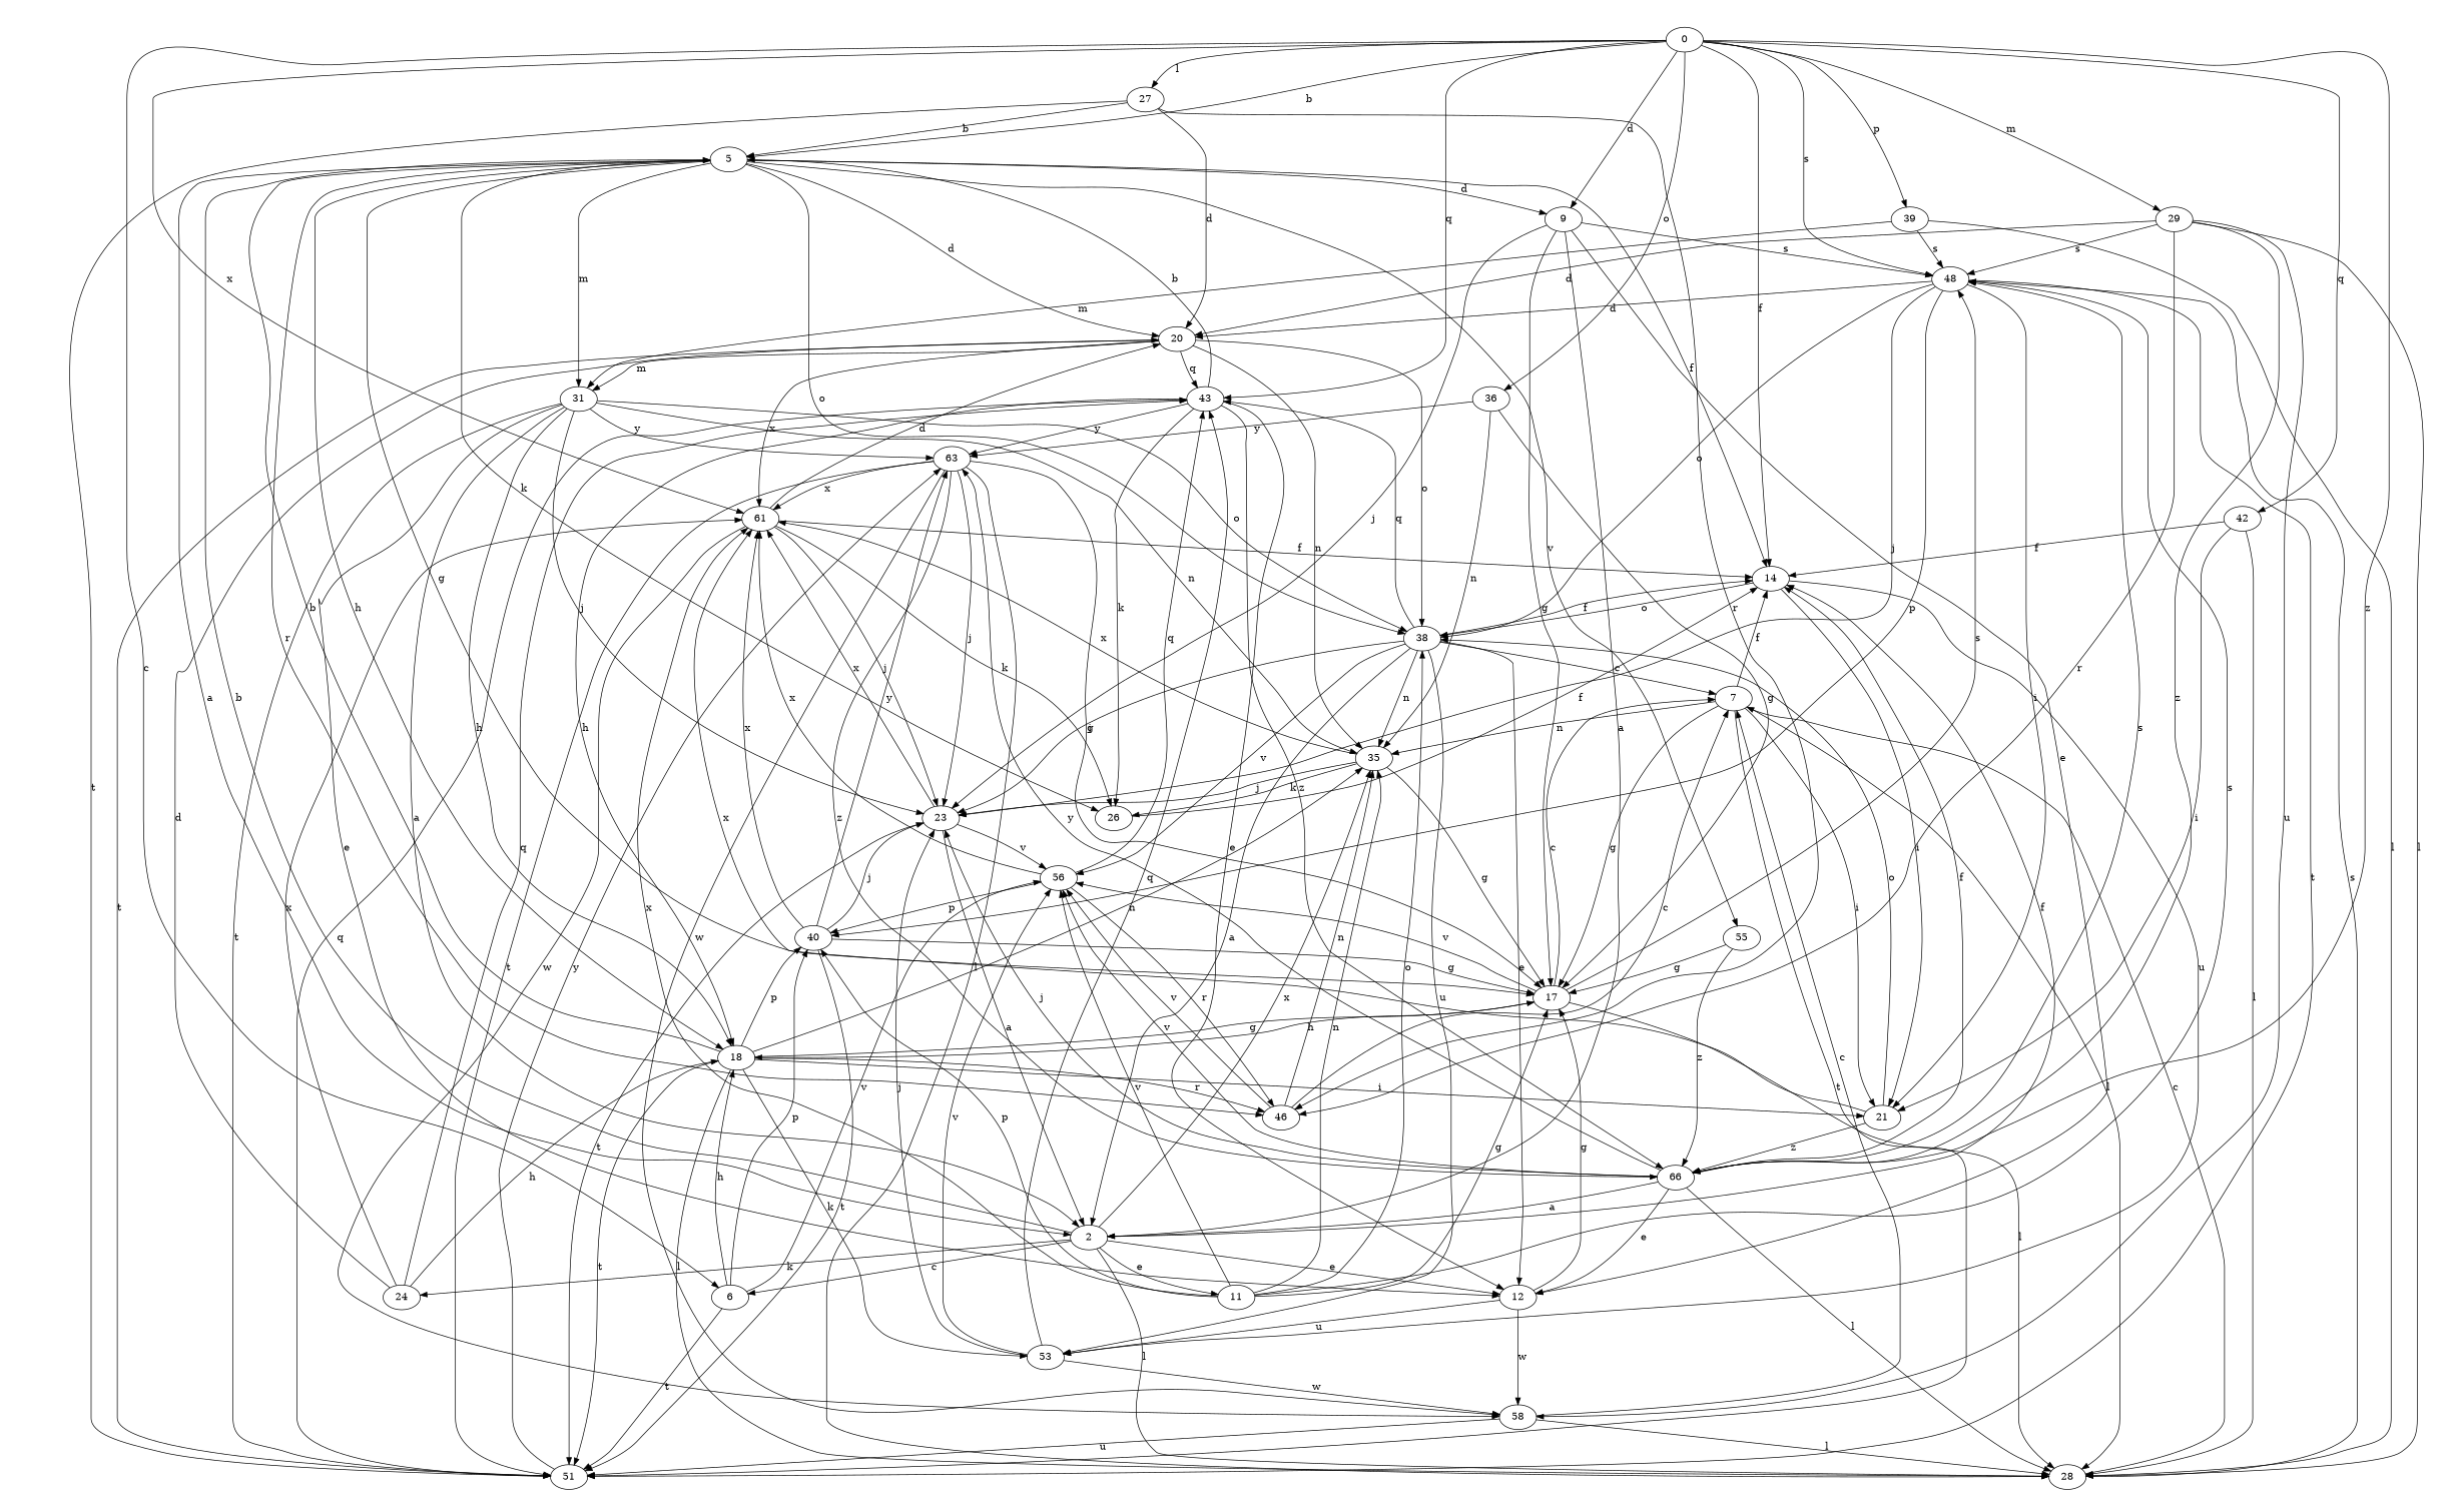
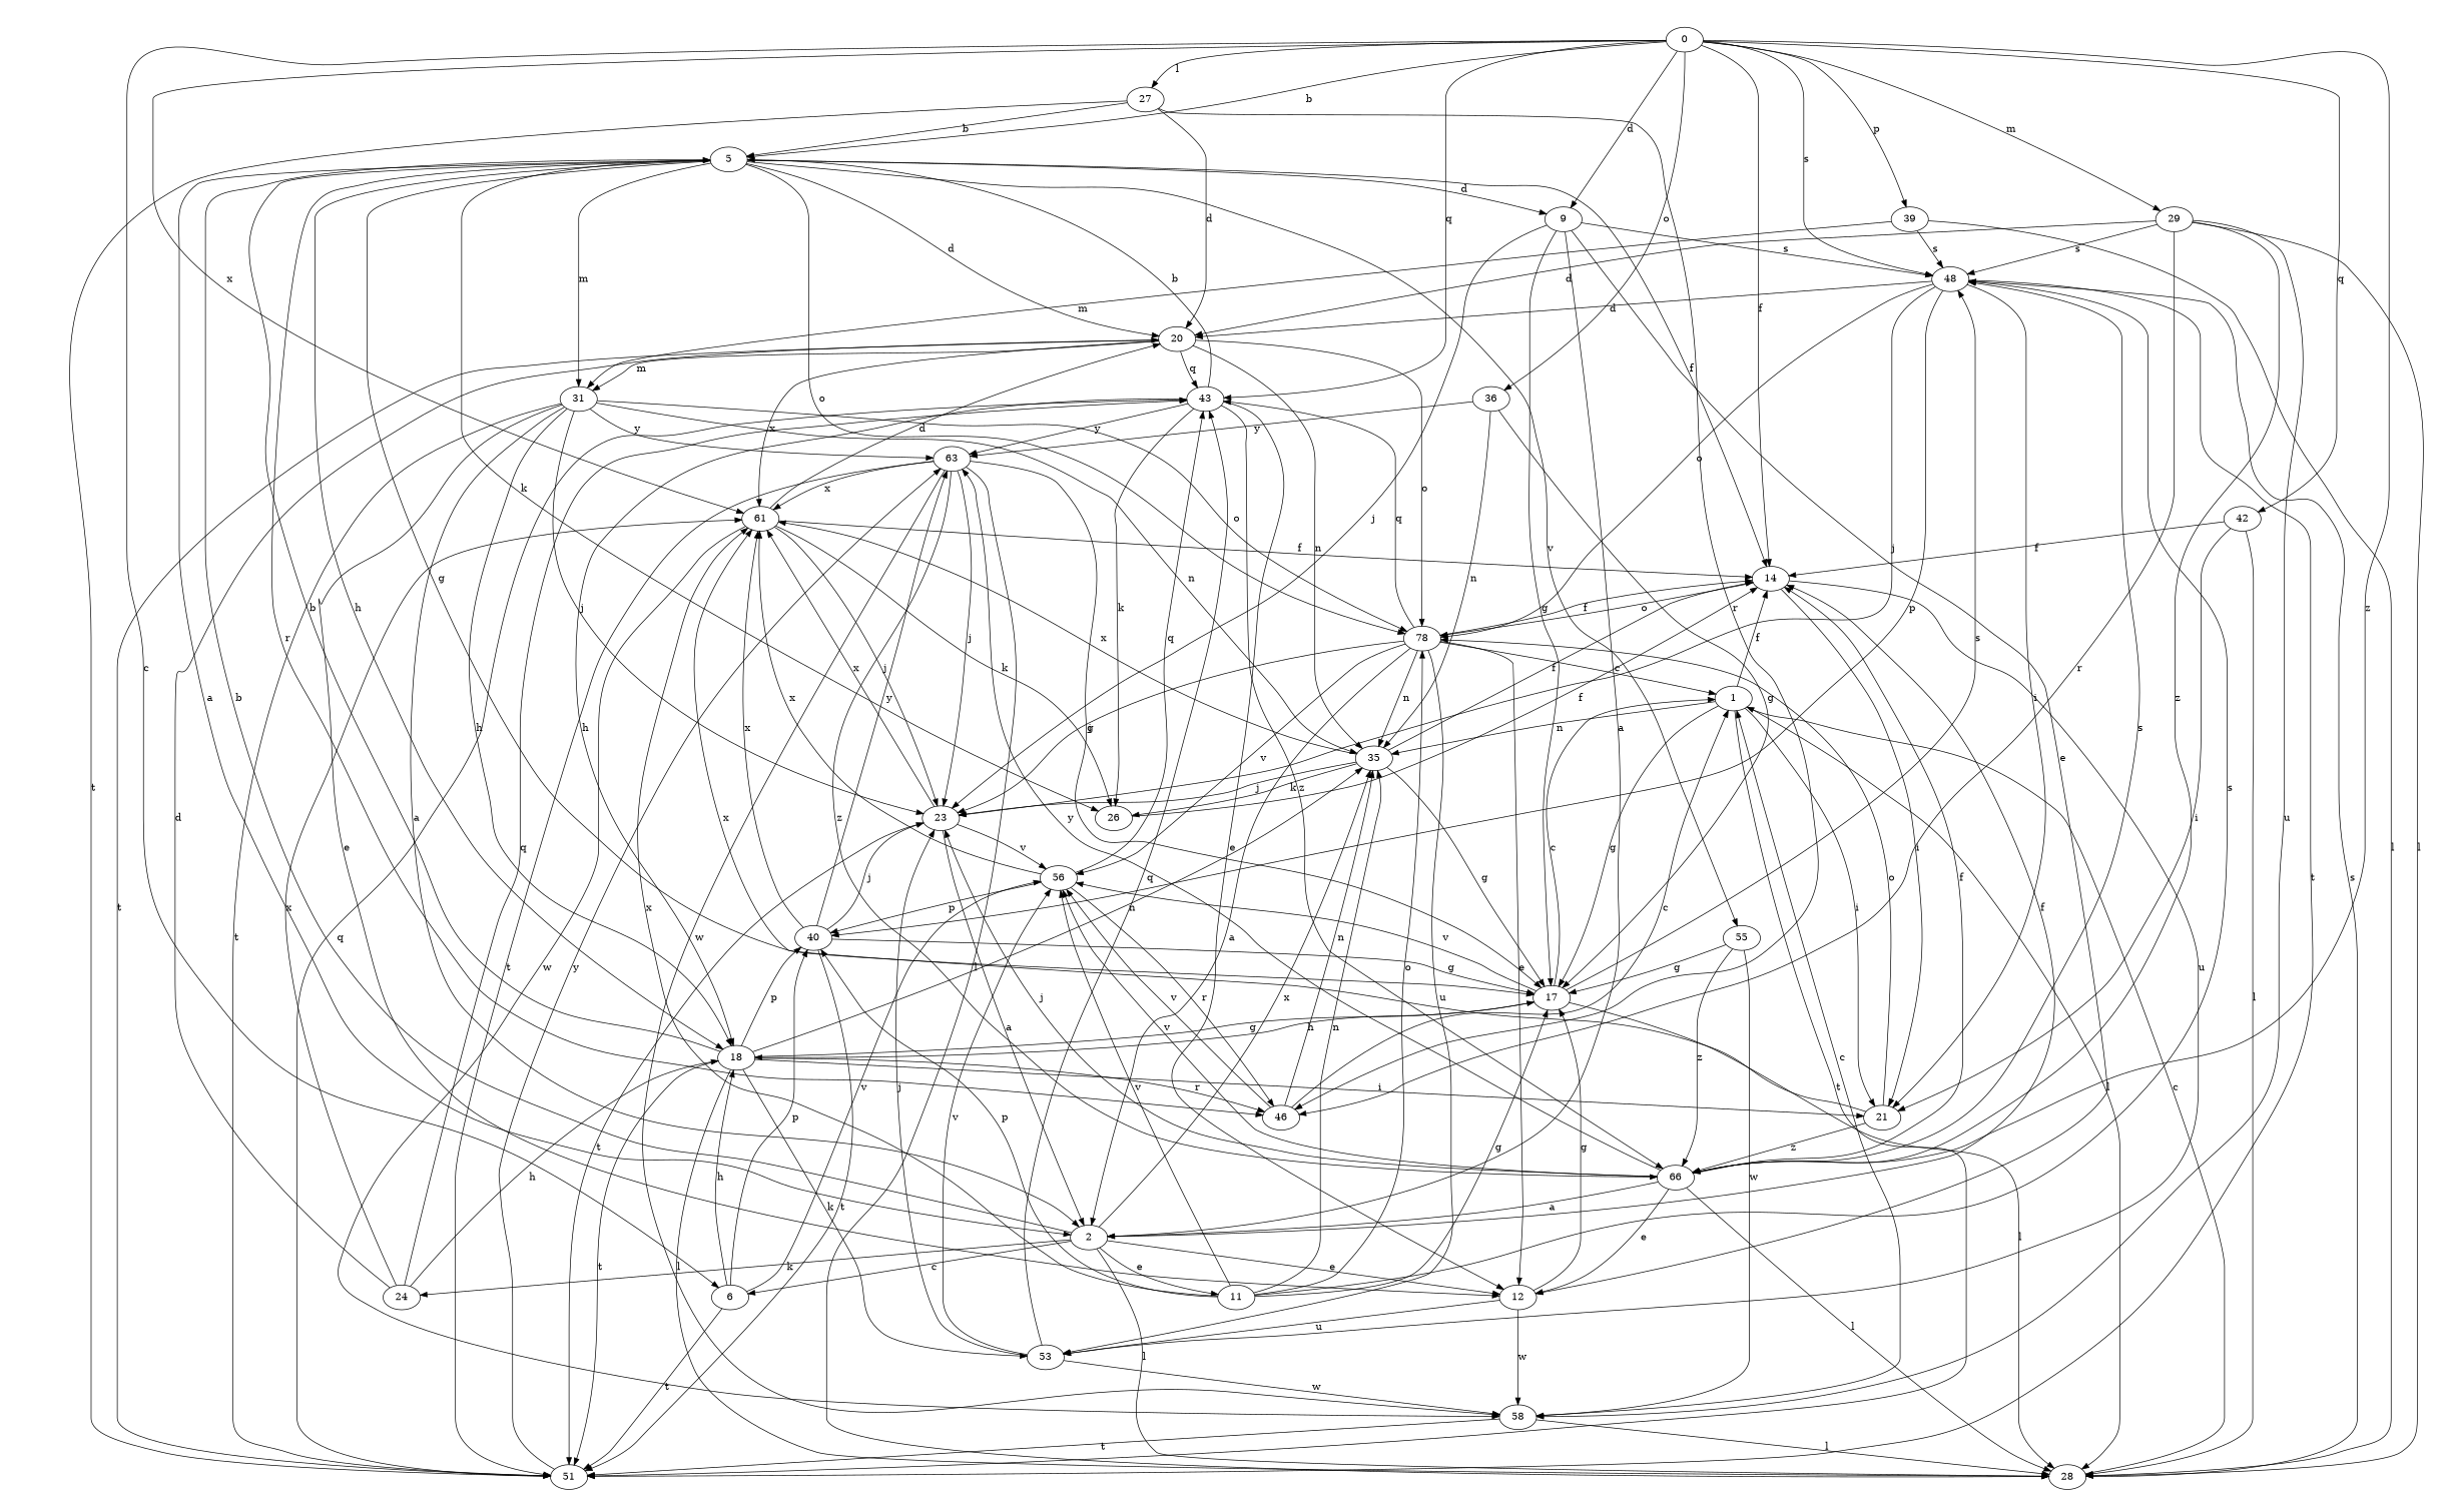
  strict digraph {
    0
    5
    6
    9
    14
    27
    29
    36
    39
    42
    43
    48
    61
    66
    2
    n16 [label=20]
    17
    18
    26
    31
-   38
+   38 [label=78]
    46
    55
    40
    51
    56
    12
    23
    21
    53
    28
    58
    35
    63
    11
    24
-   7
+   7 [label=1]
    0 -> 5 [label=b]
    0 -> 6 [label=c]
    0 -> 9 [label=d]
    0 -> 14 [label=f]
    0 -> 27 [label=l]
    0 -> 29 [label=m]
    0 -> 36 [label=o]
    0 -> 39 [label=p]
    0 -> 42 [label=q]
    0 -> 43 [label=q]
    0 -> 48 [label=s]
    0 -> 61 [label=x]
    0 -> 66 [label=z]
    5 -> 9 [label=d]
    5 -> 14 [label=f]
    5 -> 2 [label=a]
    5 -> n16 [label=d]
    5 -> 17 [label=g]
    5 -> 18 [label=h]
    5 -> 26 [label=k]
    5 -> 31 [label=m]
    5 -> 38 [label=o]
    5 -> 46 [label=r]
    5 -> 55 [label=v]
    6 -> 18 [label=h]
    6 -> 40 [label=p]
    6 -> 51 [label=t]
    6 -> 56 [label=v]
    9 -> 48 [label=s]
    9 -> 2 [label=a]
    9 -> 17 [label=g]
    9 -> 12 [label=e]
    9 -> 23 [label=j]
    14 -> 38 [label=o]
    14 -> 21 [label=i]
    14 -> 53 [label=u]
    27 -> 5 [label=b]
    27 -> n16 [label=d]
    27 -> 46 [label=r]
    27 -> 51 [label=t]
    29 -> 48 [label=s]
    29 -> 66 [label=z]
    29 -> n16 [label=d]
    29 -> 46 [label=r]
    29 -> 28 [label=l]
    29 -> 58 [label=u]
    36 -> 17 [label=g]
    36 -> 35 [label=n]
    36 -> 63 [label=y]
    39 -> 48 [label=s]
    39 -> 31 [label=m]
    39 -> 28 [label=l]
    42 -> 14 [label=f]
    42 -> 21 [label=i]
    42 -> 28 [label=l]
    43 -> 5 [label=b]
    43 -> 66 [label=z]
    43 -> 18 [label=h]
    43 -> 26 [label=k]
    43 -> 12 [label=e]
    43 -> 63 [label=y]
    48 -> n16 [label=d]
    48 -> 38 [label=o]
    48 -> 40 [label=p]
    48 -> 51 [label=t]
    48 -> 23 [label=j]
    48 -> 21 [label=i]
    61 -> 14 [label=f]
    61 -> n16 [label=d]
    61 -> 26 [label=k]
    61 -> 23 [label=j]
    61 -> 58 [label=w]
    66 -> 14 [label=f]
    66 -> 48 [label=s]
    66 -> 2 [label=a]
    66 -> 56 [label=v]
    66 -> 12 [label=e]
    66 -> 23 [label=j]
    66 -> 28 [label=l]
    66 -> 63 [label=y]
    2 -> 5 [label=b]
    2 -> 6 [label=c]
    2 -> 14 [label=f]
    2 -> 12 [label=e]
    2 -> 28 [label=l]
    2 -> 35 [label=x]
    2 -> 11 [label=e]
    2 -> 24 [label=k]
    n16 -> 43 [label=q]
    n16 -> 61 [label=x]
    n16 -> 31 [label=m]
    n16 -> 38 [label=o]
    n16 -> 51 [label=t]
    n16 -> 35 [label=n]
    17 -> 48 [label=s]
    17 -> 18 [label=h]
    17 -> 56 [label=v]
    17 -> 28 [label=l]
    17 -> 7 [label=c]
    18 -> 5 [label=b]
    18 -> 17 [label=g]
    18 -> 46 [label=r]
    18 -> 40 [label=p]
    18 -> 51 [label=t]
    18 -> 21 [label=i]
    18 -> 53 [label=k]
    18 -> 28 [label=l]
    18 -> 35 [label=n]
    26 -> 14 [label=f]
    31 -> 2 [label=a]
    31 -> 18 [label=h]
    31 -> 38 [label=o]
    31 -> 51 [label=t]
    31 -> 12 [label=e]
    31 -> 23 [label=j]
    31 -> 35 [label=n]
    31 -> 63 [label=y]
    38 -> 14 [label=f]
    38 -> 43 [label=q]
    38 -> 2 [label=a]
    38 -> 56 [label=v]
    38 -> 12 [label=e]
    38 -> 23 [label=j]
    38 -> 53 [label=u]
    38 -> 35 [label=n]
    38 -> 7 [label=c]
    46 -> 56 [label=v]
    46 -> 35 [label=n]
    46 -> 7 [label=c]
    55 -> 66 [label=z]
    55 -> 17 [label=g]
+   55 -> 58 [label=w]
    40 -> 61 [label=x]
    40 -> 17 [label=g]
    40 -> 51 [label=t]
    40 -> 23 [label=j]
    40 -> 63 [label=y]
    51 -> 43 [label=q]
    51 -> 63 [label=y]
    56 -> 43 [label=q]
    56 -> 61 [label=x]
    56 -> 46 [label=r]
    56 -> 40 [label=p]
    12 -> 17 [label=g]
    12 -> 53 [label=u]
    12 -> 58 [label=w]
    23 -> 61 [label=x]
    23 -> 2 [label=a]
    23 -> 51 [label=t]
    23 -> 56 [label=v]
    21 -> 61 [label=x]
    21 -> 66 [label=z]
    21 -> 38 [label=o]
    53 -> 43 [label=q]
    53 -> 56 [label=v]
    53 -> 23 [label=j]
    53 -> 58 [label=w]
    28 -> 48 [label=s]
    28 -> 7 [label=c]
-   58 -> 51 [label=u]
+   58 -> 51 [label=t]
    58 -> 28 [label=l]
    58 -> 7 [label=c]
+   35 -> 14 [label=f]
    35 -> 61 [label=x]
    35 -> 17 [label=g]
    35 -> 26 [label=k]
    35 -> 23 [label=j]
    63 -> 61 [label=x]
    63 -> 66 [label=z]
    63 -> 17 [label=g]
    63 -> 51 [label=t]
    63 -> 23 [label=j]
    63 -> 28 [label=l]
    63 -> 58 [label=w]
    11 -> 48 [label=s]
    11 -> 61 [label=x]
    11 -> 17 [label=g]
    11 -> 38 [label=o]
    11 -> 40 [label=p]
    11 -> 56 [label=v]
    11 -> 35 [label=n]
    24 -> 43 [label=q]
    24 -> 61 [label=x]
    24 -> n16 [label=d]
    24 -> 18 [label=h]
    7 -> 14 [label=f]
    7 -> 17 [label=g]
    7 -> 51 [label=t]
    7 -> 21 [label=i]
    7 -> 28 [label=l]
    7 -> 35 [label=n]
  }
